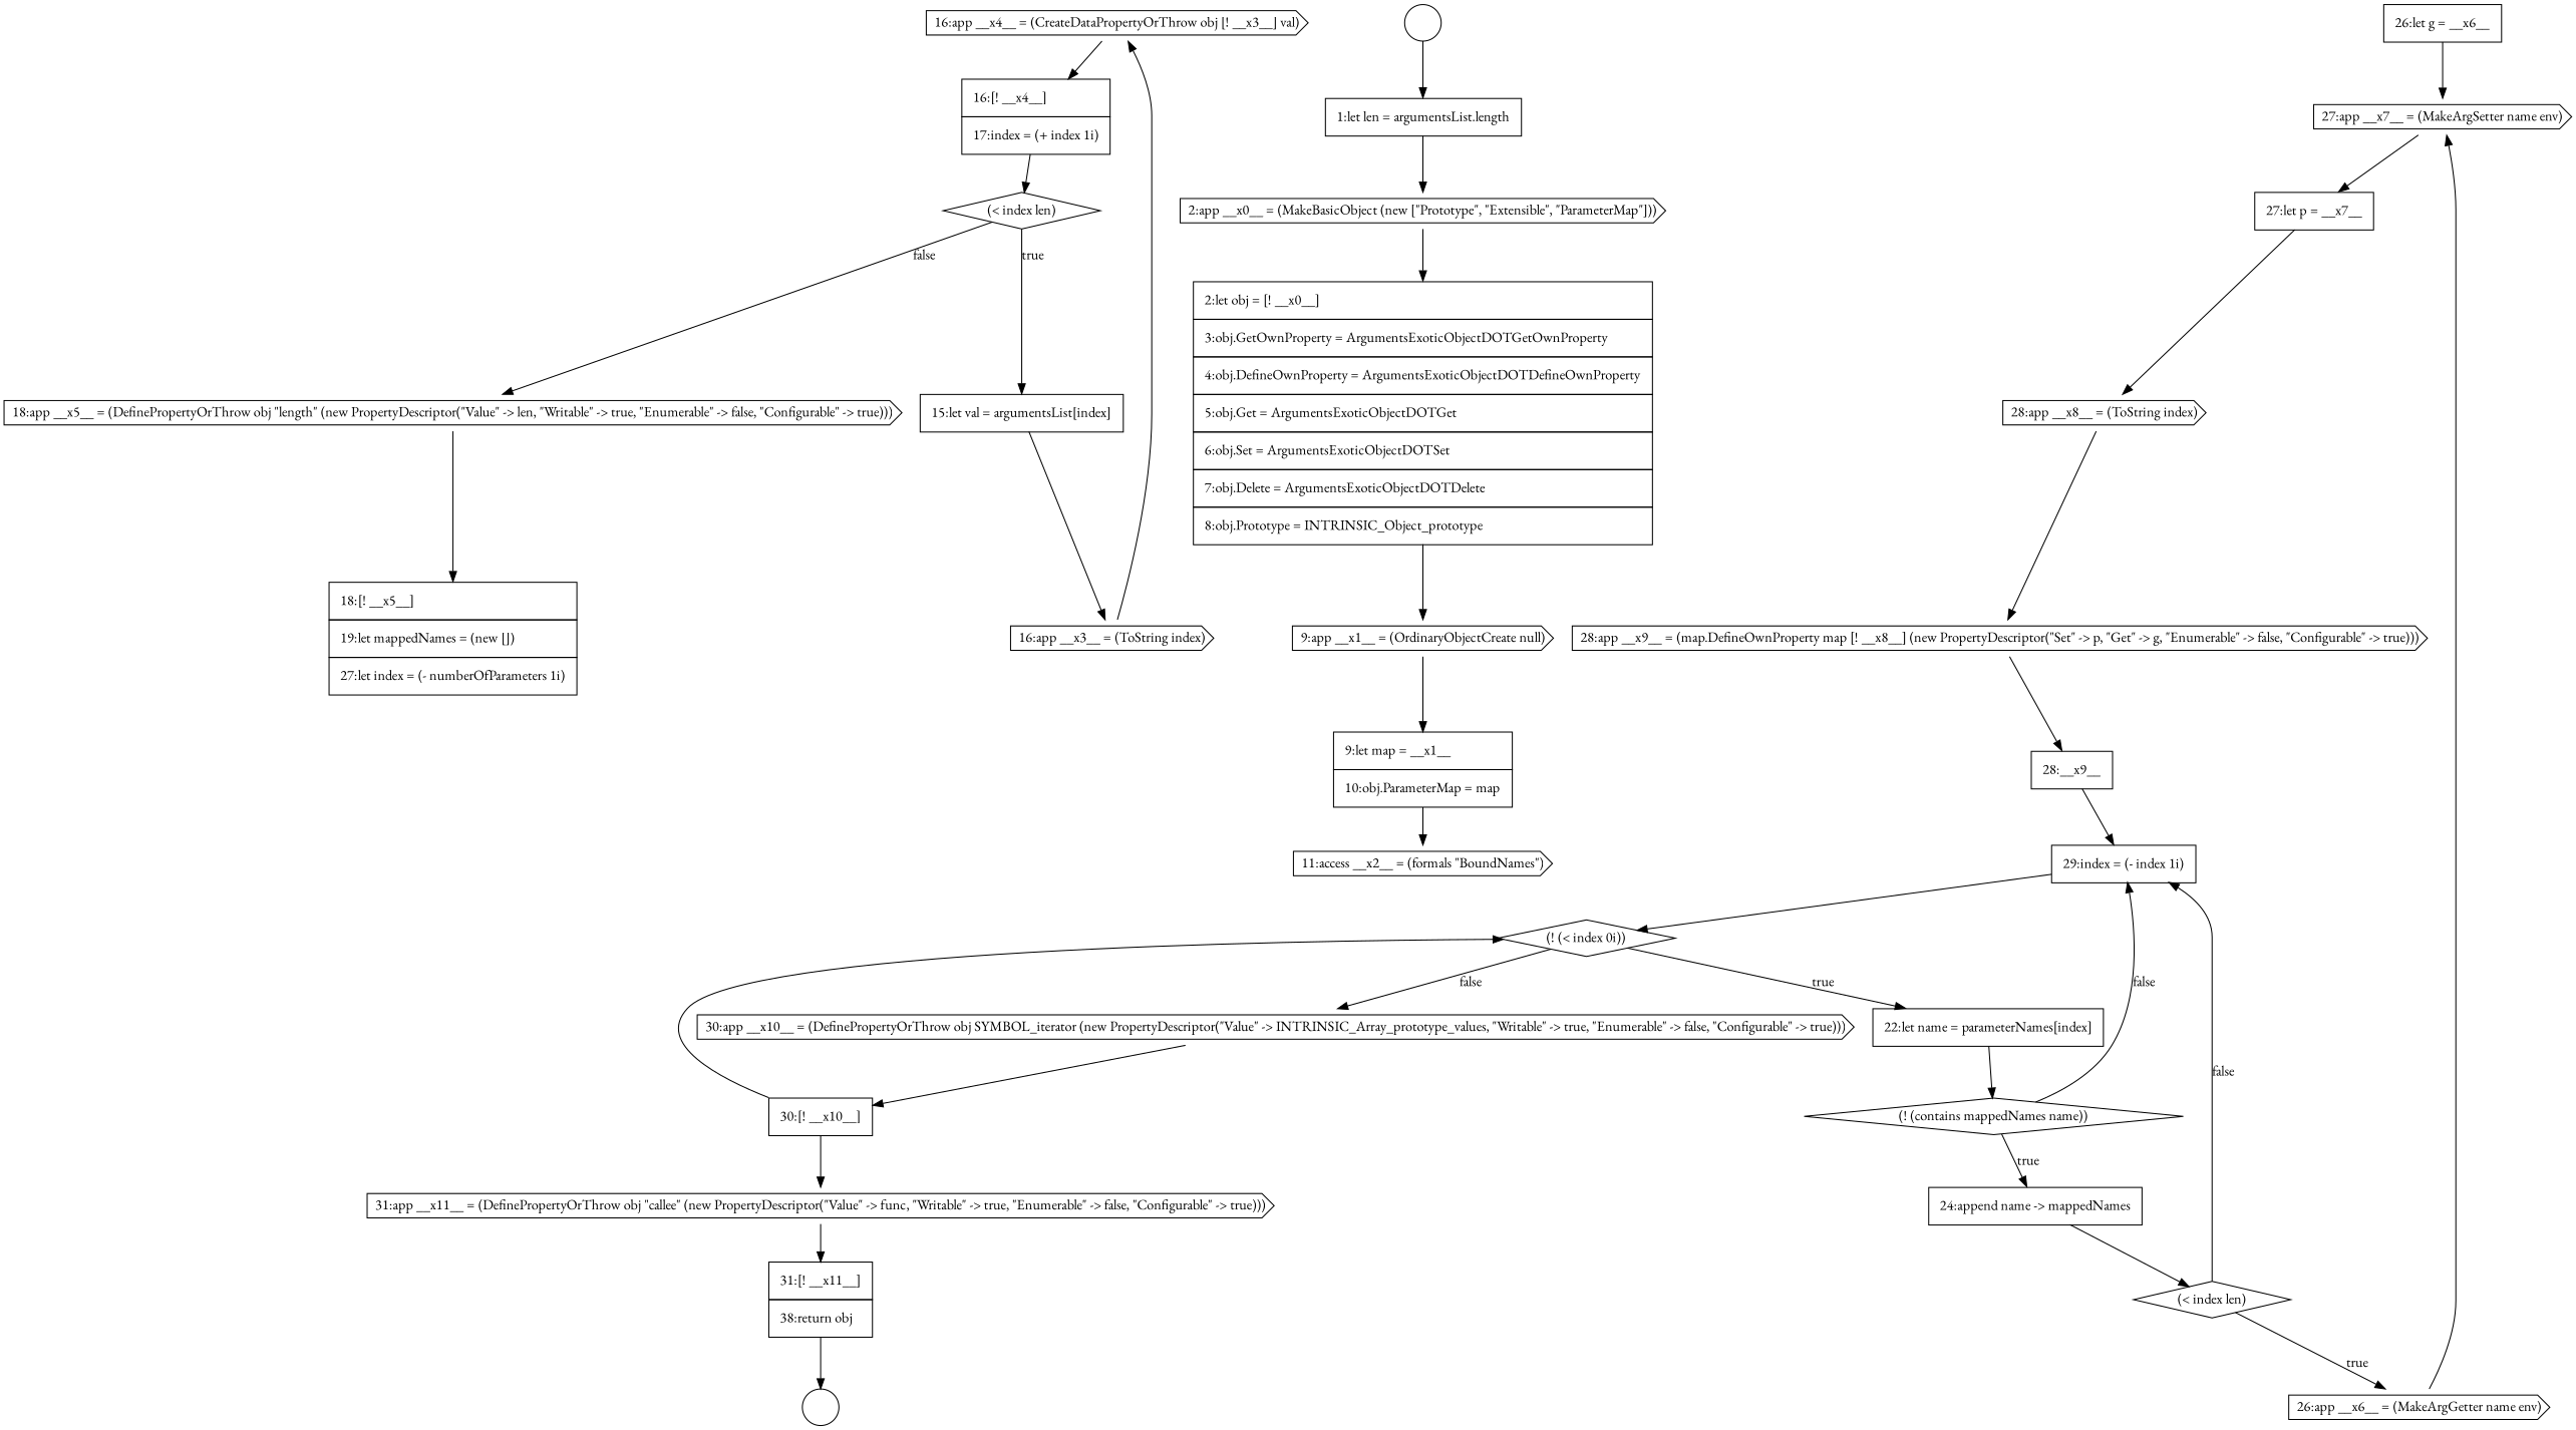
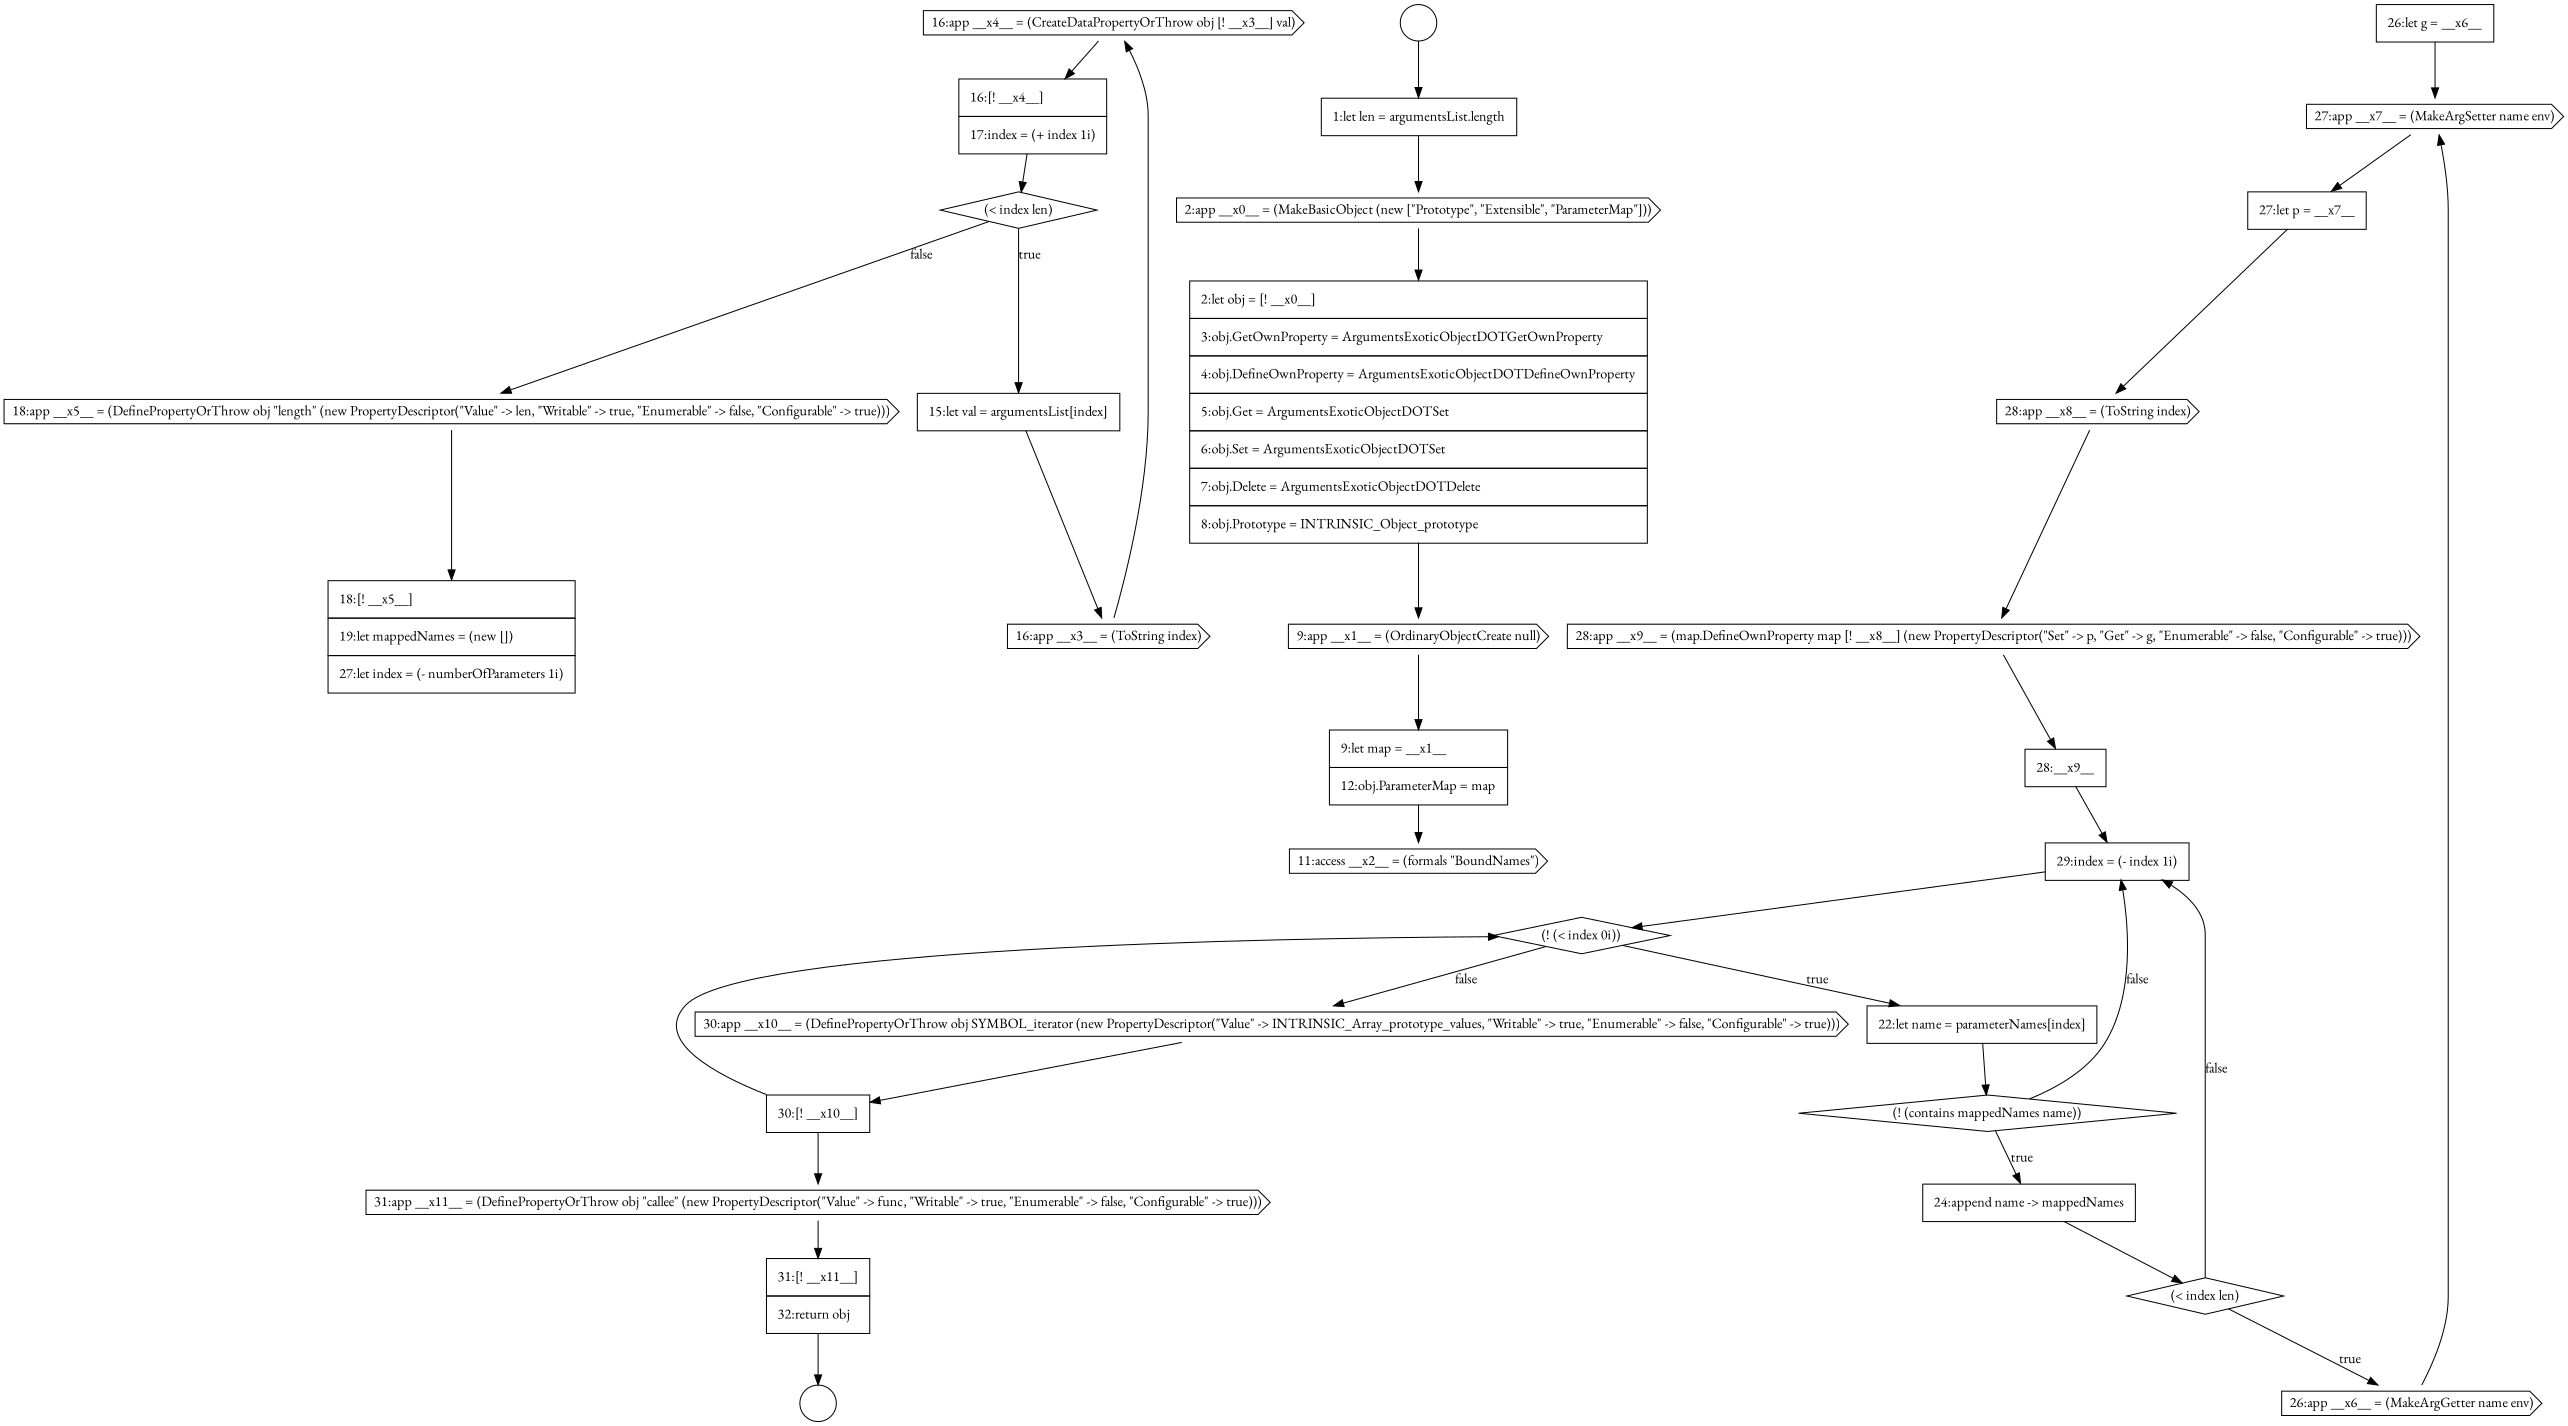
  digraph {
    fontname="EB Garamond"
    node [color=black fillcolor=white fontname="EB Garamond" shape=none style=filled]
    edge [color=black fontname="EB Garamond"]
    n1 [label=<<font color="black">16:app __x4__ = (CreateDataPropertyOrThrow obj [! __x3__] val)</font>> shape=cds]
    n2 [label=<<font color="black">     <table border="0" cellborder="1" cellspacing="0" cellpadding="10">       <tr><td align="left">16:[! __x4__]</td></tr>       <tr><td align="left">17:index = (+ index 1i)</td></tr>     </table>   </font>> margin=0]
    n3 [label=<<font color="black">(&lt; index len)</font>> shape=diamond]
    n4 [label=<<font color="black">     <table border="0" cellborder="1" cellspacing="0" cellpadding="10">       <tr><td align="left">15:let val = argumentsList[index]</td></tr>     </table>   </font>> margin=0]
    n5 [label=<<font color="black">16:app __x3__ = (ToString index)</font>> shape=cds]
    n6 [label=<<font color="black">2:app __x0__ = (MakeBasicObject (new [&quot;Prototype&quot;, &quot;Extensible&quot;, &quot;ParameterMap&quot;]))</font>> shape=cds]
-   n7 [label=<<font color="black">     <table border="0" cellborder="1" cellspacing="0" cellpadding="10">       <tr><td align="left">2:let obj = [! __x0__]</td></tr>       <tr><td align="left">3:obj.GetOwnProperty = ArgumentsExoticObjectDOTGetOwnProperty</td></tr>       <tr><td align="left">4:obj.DefineOwnProperty = ArgumentsExoticObjectDOTDefineOwnProperty</td></tr>       <tr><td align="left">5:obj.Get = ArgumentsExoticObjectDOTGet</td></tr>       <tr><td align="left">6:obj.Set = ArgumentsExoticObjectDOTSet</td></tr>       <tr><td align="left">7:obj.Delete = ArgumentsExoticObjectDOTDelete</td></tr>       <tr><td align="left">8:obj.Prototype = INTRINSIC_Object_prototype</td></tr>     </table>   </font>> margin=0]
+   n7 [label=<<font color="black">     <table border="0" cellborder="1" cellspacing="0" cellpadding="10">       <tr><td align="left">2:let obj = [! __x0__]</td></tr>       <tr><td align="left">3:obj.GetOwnProperty = ArgumentsExoticObjectDOTGetOwnProperty</td></tr>       <tr><td align="left">4:obj.DefineOwnProperty = ArgumentsExoticObjectDOTDefineOwnProperty</td></tr>       <tr><td align="left">5:obj.Get = ArgumentsExoticObjectDOTSet</td></tr>       <tr><td align="left">6:obj.Set = ArgumentsExoticObjectDOTSet</td></tr>       <tr><td align="left">7:obj.Delete = ArgumentsExoticObjectDOTDelete</td></tr>       <tr><td align="left">8:obj.Prototype = INTRINSIC_Object_prototype</td></tr>     </table>   </font>> margin=0]
    n8 [label=<<font color="black">9:app __x1__ = (OrdinaryObjectCreate null)</font>> shape=cds]
    n9 [label=<<font color="black">18:app __x5__ = (DefinePropertyOrThrow obj &quot;length&quot; (new PropertyDescriptor(&quot;Value&quot; -&gt; len, &quot;Writable&quot; -&gt; true, &quot;Enumerable&quot; -&gt; false, &quot;Configurable&quot; -&gt; true)))</font>> shape=cds]
    n10 [label=<<font color="black">     <table border="0" cellborder="1" cellspacing="0" cellpadding="10">       <tr><td align="left">18:[! __x5__]</td></tr>       <tr><td align="left">19:let mappedNames = (new [])</td></tr>       <tr><td align="left">27:let index = (- numberOfParameters 1i)</td></tr>     </table>   </font>> margin=0]
-   n11 [label=<<font color="black">     <table border="0" cellborder="1" cellspacing="0" cellpadding="10">       <tr><td align="left">9:let map = __x1__</td></tr>       <tr><td align="left">10:obj.ParameterMap = map</td></tr>     </table>   </font>> margin=0]
+   n11 [label=<<font color="black">     <table border="0" cellborder="1" cellspacing="0" cellpadding="10">       <tr><td align="left">9:let map = __x1__</td></tr>       <tr><td align="left">12:obj.ParameterMap = map</td></tr>     </table>   </font>> margin=0]
    n12 [label=<<font color="black">11:access __x2__ = (formals &quot;BoundNames&quot;)</font>> shape=cds]
    n13 [label=<<font color="black">     <table border="0" cellborder="1" cellspacing="0" cellpadding="10">       <tr><td align="left">26:let g = __x6__</td></tr>     </table>   </font>> margin=0]
    n14 [label=<<font color="black">27:app __x7__ = (MakeArgSetter name env)</font>> shape=cds]
    n15 [label=<<font color="black">     <table border="0" cellborder="1" cellspacing="0" cellpadding="10">       <tr><td align="left">27:let p = __x7__</td></tr>     </table>   </font>> margin=0]
    n16 [label=<<font color="black">28:app __x8__ = (ToString index)</font>> shape=cds]
    n17 [label=<<font color="black">28:app __x9__ = (map.DefineOwnProperty map [! __x8__] (new PropertyDescriptor(&quot;Set&quot; -&gt; p, &quot;Get&quot; -&gt; g, &quot;Enumerable&quot; -&gt; false, &quot;Configurable&quot; -&gt; true)))</font>> shape=cds]
    n18 [label=<<font color="black">     <table border="0" cellborder="1" cellspacing="0" cellpadding="10">       <tr><td align="left">28:__x9__</td></tr>     </table>   </font>> margin=0]
    n19 [label=<<font color="black">(&lt; index len)</font>> shape=diamond]
    n20 [label=<<font color="black">     <table border="0" cellborder="1" cellspacing="0" cellpadding="10">       <tr><td align="left">29:index = (- index 1i)</td></tr>     </table>   </font>> margin=0]
    n21 [label=<<font color="black">26:app __x6__ = (MakeArgGetter name env)</font>> shape=cds]
    n22 [label=<<font color="black">(! (&lt; index 0i))</font>> shape=diamond]
    n23 [label=" " shape=circle]
    n24 [label=<<font color="black">30:app __x10__ = (DefinePropertyOrThrow obj SYMBOL_iterator (new PropertyDescriptor(&quot;Value&quot; -&gt; INTRINSIC_Array_prototype_values, &quot;Writable&quot; -&gt; true, &quot;Enumerable&quot; -&gt; false, &quot;Configurable&quot; -&gt; true)))</font>> shape=cds]
    n25 [label=<<font color="black">     <table border="0" cellborder="1" cellspacing="0" cellpadding="10">       <tr><td align="left">30:[! __x10__]</td></tr>     </table>   </font>> margin=0]
    n26 [label=<<font color="black">31:app __x11__ = (DefinePropertyOrThrow obj &quot;callee&quot; (new PropertyDescriptor(&quot;Value&quot; -&gt; func, &quot;Writable&quot; -&gt; true, &quot;Enumerable&quot; -&gt; false, &quot;Configurable&quot; -&gt; true)))</font>> shape=cds]
    n27 [label=<<font color="black">     <table border="0" cellborder="1" cellspacing="0" cellpadding="10">       <tr><td align="left">24:append name -&gt; mappedNames</td></tr>     </table>   </font>> margin=0]
-   n28 [label=<<font color="black">     <table border="0" cellborder="1" cellspacing="0" cellpadding="10">       <tr><td align="left">31:[! __x11__]</td></tr>       <tr><td align="left">38:return obj</td></tr>     </table>   </font>> margin=0]
+   n28 [label=<<font color="black">     <table border="0" cellborder="1" cellspacing="0" cellpadding="10">       <tr><td align="left">31:[! __x11__]</td></tr>       <tr><td align="left">32:return obj</td></tr>     </table>   </font>> margin=0]
    n29 [label=<<font color="black">     <table border="0" cellborder="1" cellspacing="0" cellpadding="10">       <tr><td align="left">22:let name = parameterNames[index]</td></tr>     </table>   </font>> margin=0]
    n30 [label=<<font color="black">(! (contains mappedNames name))</font>> shape=diamond]
    n31 [label=" " shape=circle]
    n32 [label=<<font color="black">     <table border="0" cellborder="1" cellspacing="0" cellpadding="10">       <tr><td align="left">1:let len = argumentsList.length</td></tr>     </table>   </font>> margin=0]
    n1 -> n2
    n2 -> n3
    n3 -> n4 [label=<<font color="black">true</font>>]
    n3 -> n9 [label=<<font color="black">false</font>>]
    n4 -> n5
    n5 -> n1
    n6 -> n7
    n7 -> n8
    n8 -> n11
    n9 -> n10
    n11 -> n12
    n13 -> n14
    n14 -> n15
    n15 -> n16
    n16 -> n17
    n17 -> n18
    n18 -> n20
    n19 -> n20 [label=<<font color="black">false</font>>]
    n19 -> n21 [label=<<font color="black">true</font>>]
    n20 -> n22
    n21 -> n14
    n22 -> n24 [label=<<font color="black">false</font>>]
    n22 -> n29 [label=<<font color="black">true</font>>]
    n24 -> n25
    n25 -> n22
    n25 -> n26
    n26 -> n28
    n27 -> n19
    n28 -> n23
    n29 -> n30
    n30 -> n20 [label=<<font color="black">false</font>>]
    n30 -> n27 [label=<<font color="black">true</font>>]
    n31 -> n32
    n32 -> n6
  }
